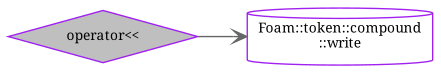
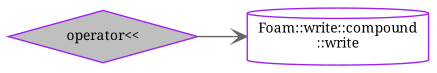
  digraph {
    rankdir=LR
    fontname="Noto Serif"
    node [color=purple fontname="Noto Serif" fontsize=10]
    n1 [fillcolor=grey75 fontcolor=black height=0.2 label="operator\<\<" shape=diamond style=filled width=0.4]
-   n2 [height=0.2 label="Foam::token::compound\l::write" shape=cylinder width=0.4]
+   n2 [height=0.2 label="Foam::write::compound\l::write" shape=cylinder width=0.4]
    n1 -> n2 [color=gray40 fontname="Noto Serif" fontsize=10 labelfontname=Helvetica labelfontsize=10 style=solid arrowhead=vee]
  }
